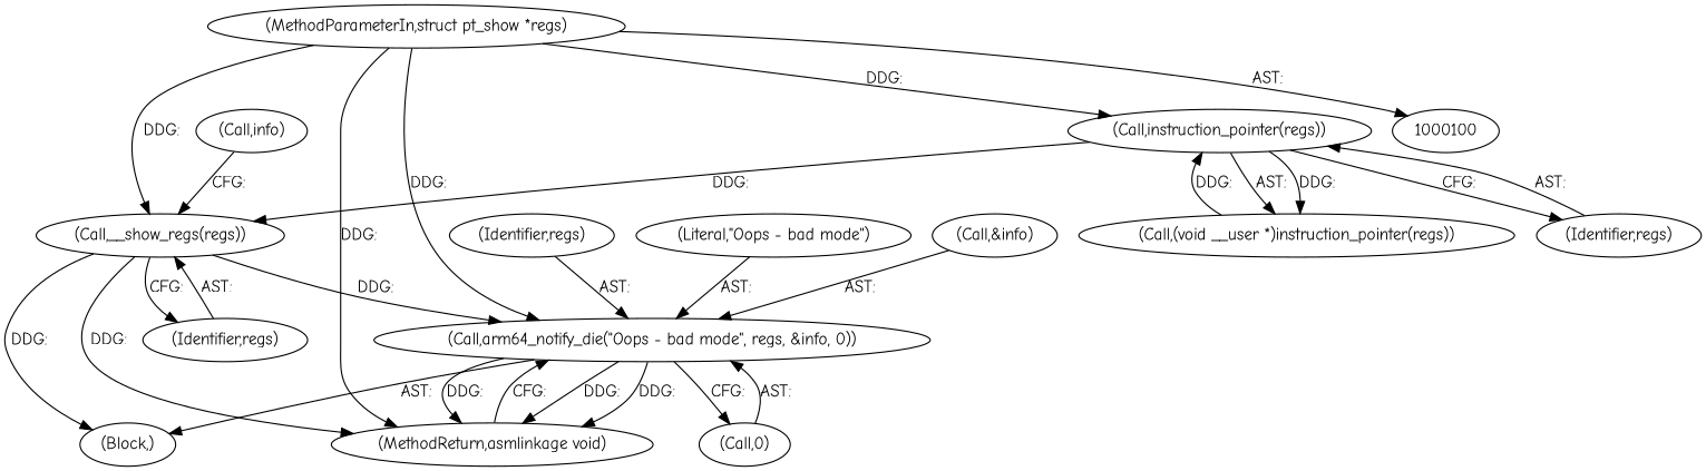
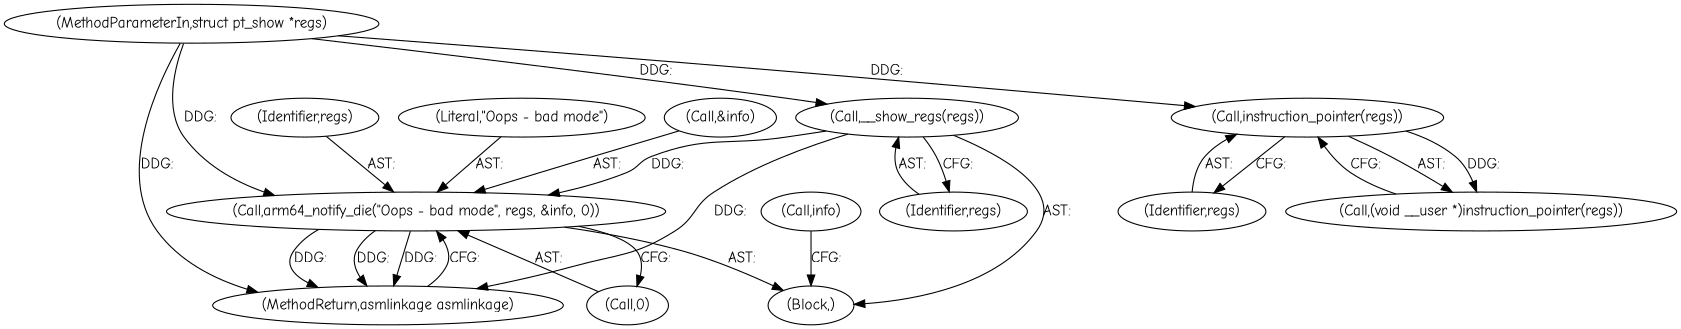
  digraph {
    fontname="Comic Neue"
    node [fontname="Comic Neue"]
    edge [fontname="Comic Neue"]
    n1 [label="(Call,arm64_notify_die(\"Oops - bad mode\", regs, &info, 0))"]
-   n2 [label="(MethodReturn,asmlinkage void)"]
+   n2 [label="(MethodReturn,asmlinkage asmlinkage)"]
    n3 [label="(Call,0)"]
    n4 [label="(Block,)"]
    n5 [label="(Call,__show_regs(regs))"]
    n6 [label="(Identifier,regs)"]
    n7 [label="(Call,instruction_pointer(regs))"]
    n8 [label="(Identifier,regs)"]
    n9 [label="(Call,(void __user *)instruction_pointer(regs))"]
    n10 [label="(MethodParameterIn,struct pt_show *regs)"]
-   1000100
    n12 [label="(Identifier,regs)"]
    n13 [label="(Literal,\"Oops - bad mode\")"]
    n14 [label="(Call,info)"]
    n15 [label="(Call,&info)"]
    n1 -> n2 [label="DDG: "]
    n1 -> n2 [label="DDG: "]
    n1 -> n2 [label="DDG: "]
    n1 -> n3 [label="CFG: "]
    n1 -> n4 [label="AST: "]
    n2 -> n1 [label="CFG: "]
    n3 -> n1 [label="AST: "]
    n5 -> n1 [label="DDG: "]
    n5 -> n2 [label="DDG: "]
-   n5 -> n4 [label="DDG: "]
+   n5 -> n4 [label="AST: "]
    n5 -> n6 [label="CFG: "]
    n6 -> n5 [label="AST: "]
-   n7 -> n5 [label="DDG: "]
    n7 -> n8 [label="CFG: "]
    n7 -> n9 [label="AST: "]
    n7 -> n9 [label="DDG: "]
    n8 -> n7 [label="AST: "]
-   n9 -> n7 [label="DDG: "]
+   n9 -> n7 [label="CFG: "]
    n10 -> n1 [label="DDG: "]
    n10 -> n2 [label="DDG: "]
    n10 -> n5 [label="DDG: "]
    n10 -> n7 [label="DDG: "]
-   n10 -> 1000100 [label="AST: "]
    n12 -> n1 [label="AST: "]
    n13 -> n1 [label="AST: "]
-   n14 -> n5 [label="CFG: "]
+   n14 -> n4 [label="CFG: "]
    n15 -> n1 [label="AST: "]
  }
